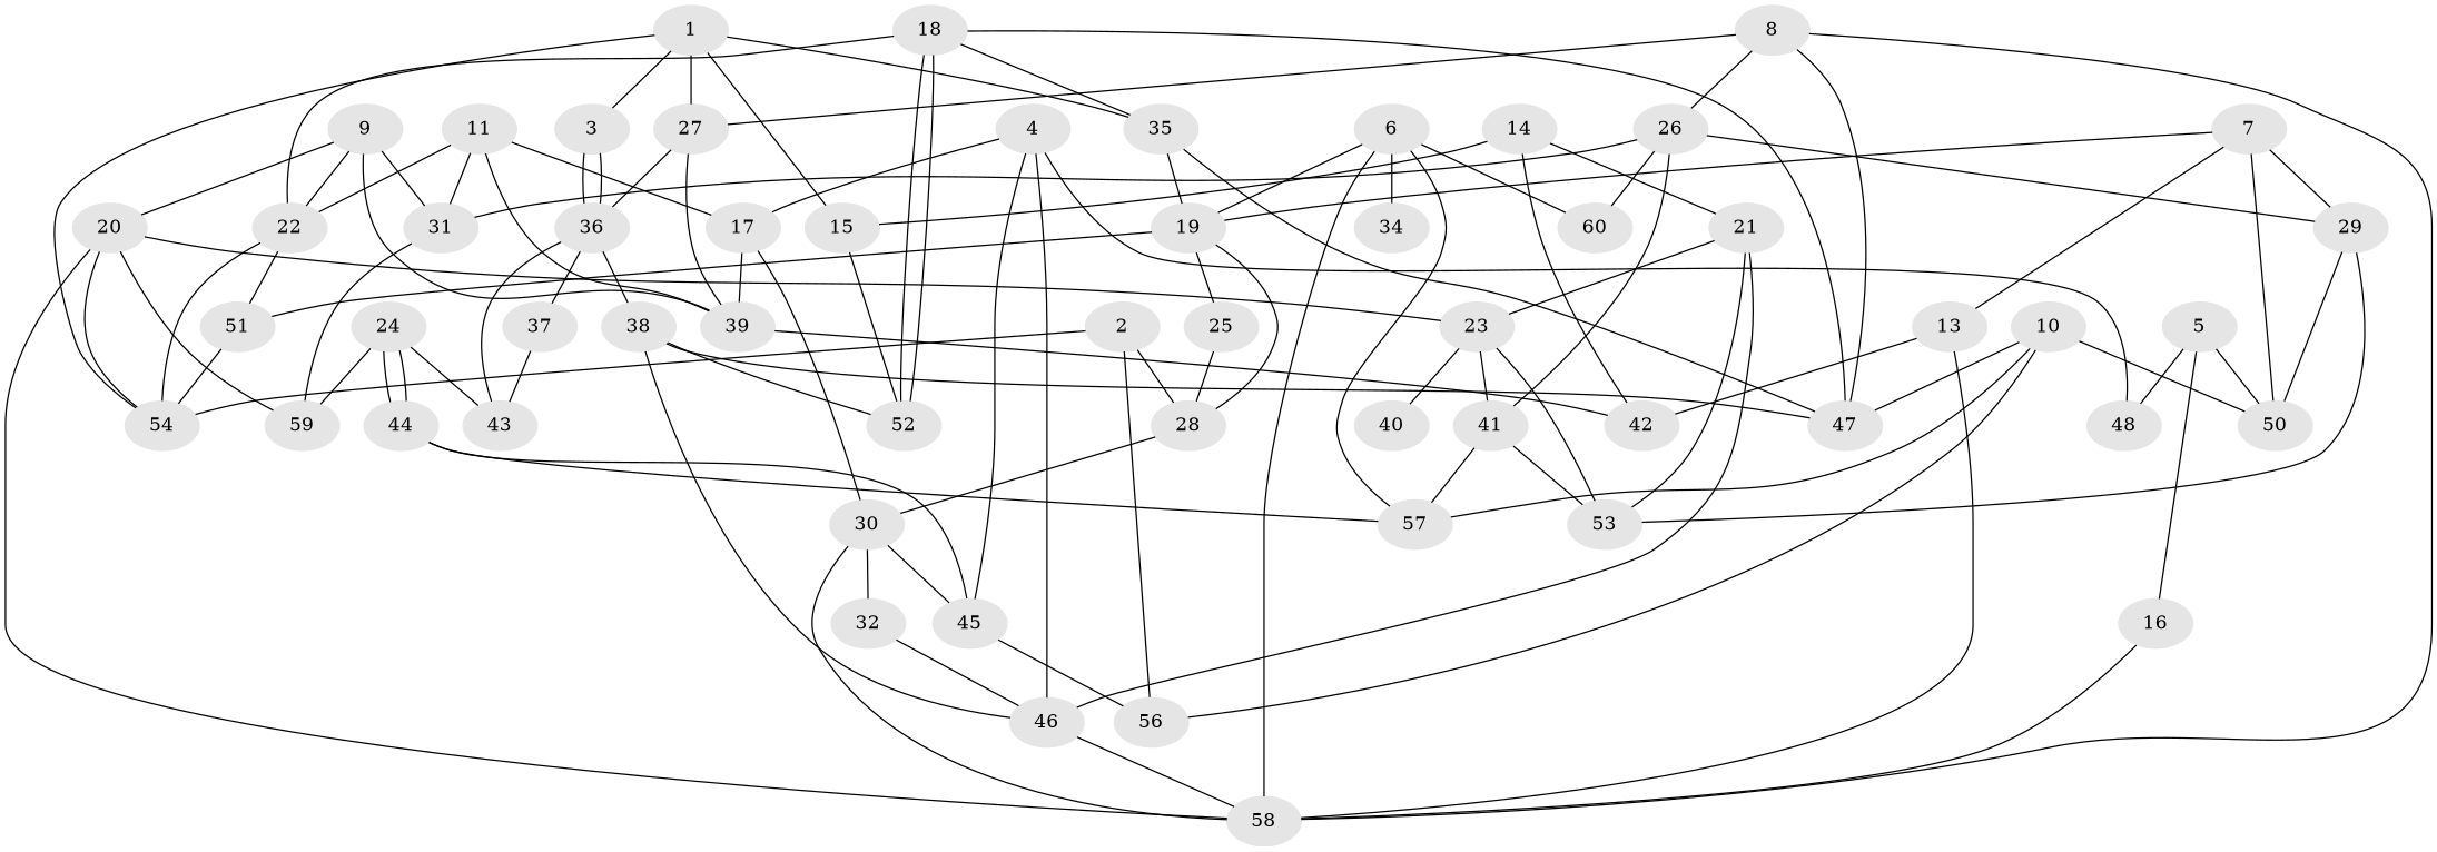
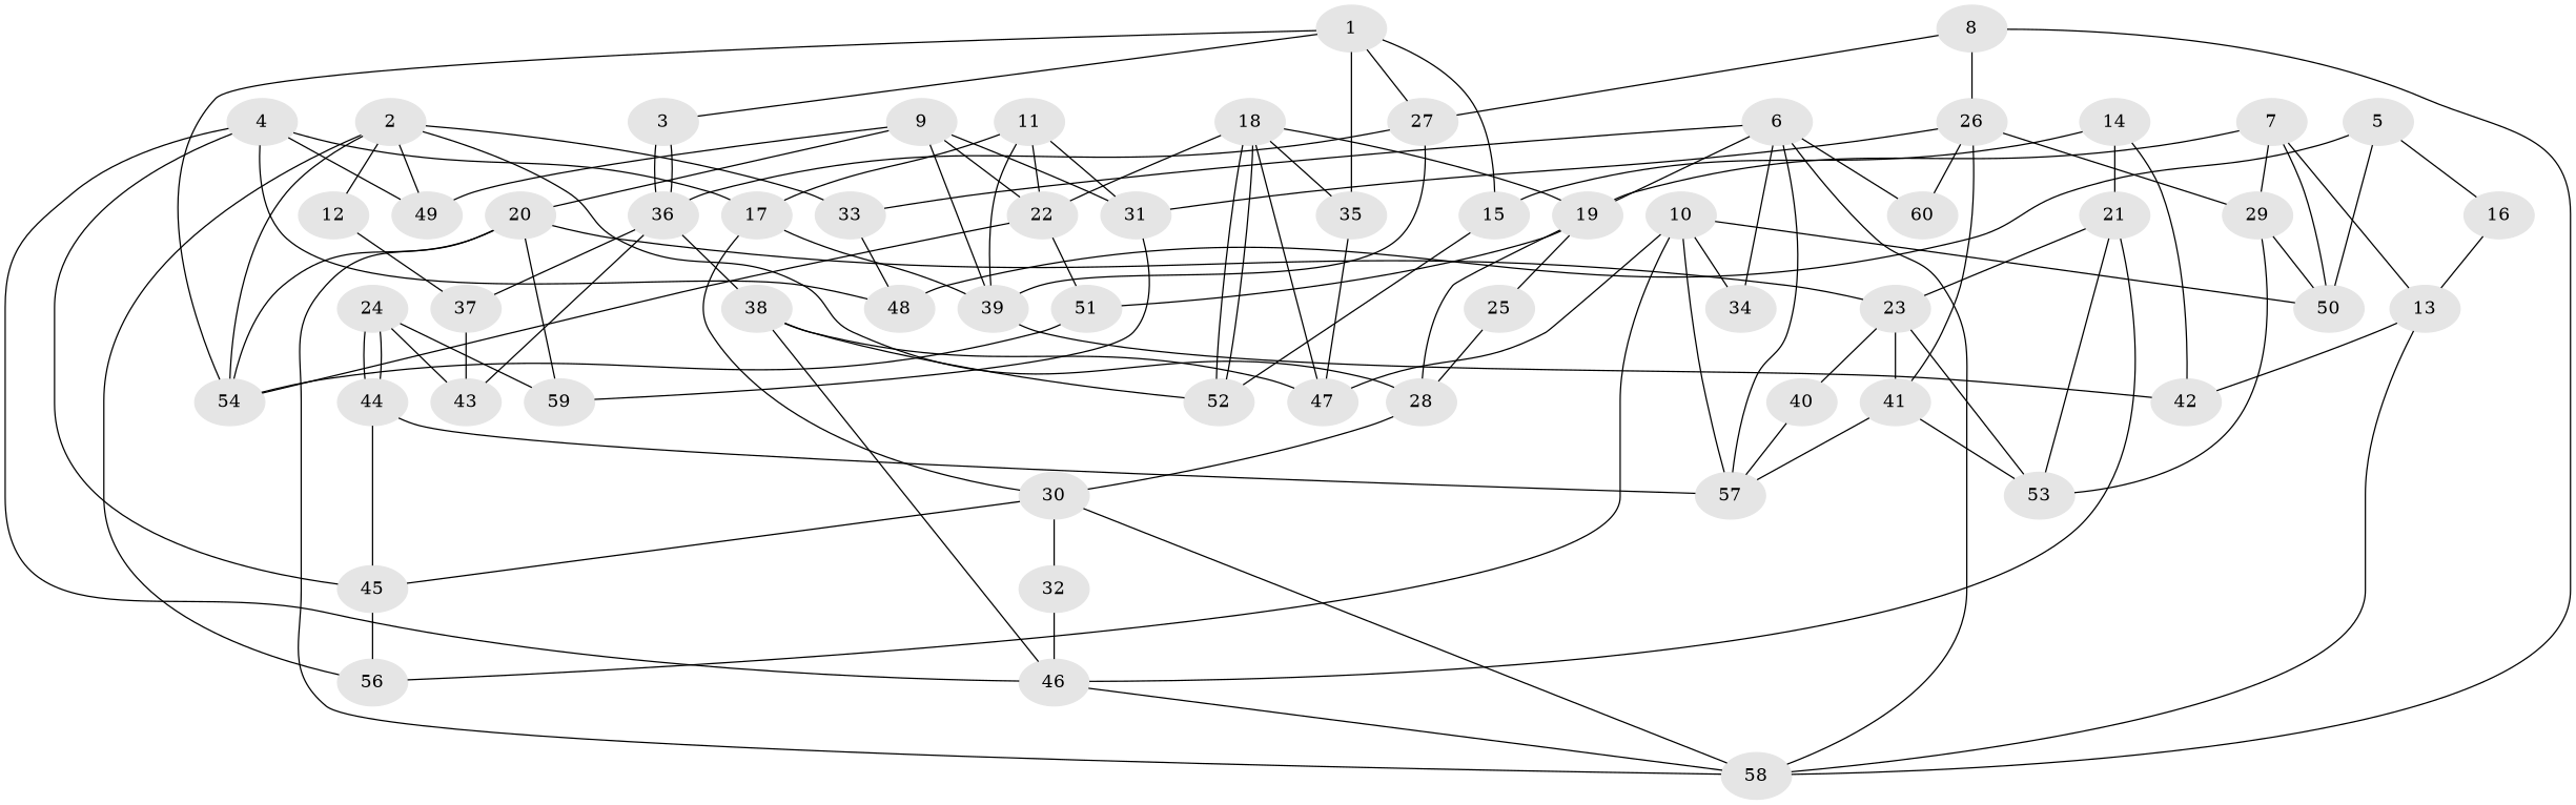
  graph {
    node [color=gray90 style=filled]
    1
    3
    15
    27
    35
    54
    36
    52
    39
    47
    2
+   12
    28
+   33
+   49
    56
    37
    30
    48
    43
    38
    4
    17
    45
    46
    58
    5
    16
    50
    6
    19
    34
    57
    60
    25
    51
    7
    13
    29
    42
    53
    8
    26
    31
    41
    9
    20
    22
    23
    59
    10
    11
    14
    21
    32
    18
    40
    24
    44
    1 -- 3
    1 -- 15
    1 -- 27
    1 -- 35
    1 -- 54
    3 -- 36
    3 -- 36
    15 -- 52
    27 -- 36
    27 -- 39
    35 -- 47
    36 -- 37
    36 -- 43
    36 -- 38
    39 -- 42
    2 -- 54
+   2 -- 12
    2 -- 28
+   2 -- 33
+   2 -- 49
    2 -- 56
+   12 -- 37
    28 -- 30
+   33 -- 48
    37 -- 43
    30 -- 45
    30 -- 58
    30 -- 32
    38 -- 52
    38 -- 47
    38 -- 46
+   4 -- 49
    4 -- 48
    4 -- 17
    4 -- 45
    4 -- 46
    17 -- 39
    17 -- 30
    45 -- 56
    46 -- 58
    5 -- 48
    5 -- 16
    5 -- 50
-   16 -- 58
+   16 -- 13
+   6 -- 33
    6 -- 58
    6 -- 19
    6 -- 34
    6 -- 57
    6 -- 60
    19 -- 28
    19 -- 25
    19 -- 51
    25 -- 28
    51 -- 54
    7 -- 50
    7 -- 19
    7 -- 13
    7 -- 29
    13 -- 58
    13 -- 42
    29 -- 50
    29 -- 53
    8 -- 27
-   8 -- 47
    8 -- 58
    8 -- 26
    26 -- 60
    26 -- 29
    26 -- 31
    26 -- 41
    31 -- 59
    41 -- 57
    41 -- 53
    9 -- 39
+   9 -- 49
    9 -- 31
    9 -- 20
    9 -- 22
    20 -- 54
    20 -- 58
    20 -- 23
    20 -- 59
    22 -- 54
    22 -- 51
    23 -- 53
    23 -- 41
    23 -- 40
    10 -- 47
    10 -- 56
    10 -- 50
+   10 -- 34
    10 -- 57
    11 -- 39
    11 -- 17
    11 -- 31
    11 -- 22
    14 -- 15
    14 -- 42
    14 -- 21
    21 -- 46
    21 -- 53
    21 -- 23
    32 -- 46
    18 -- 35
    18 -- 52
    18 -- 52
    18 -- 47
-   35 -- 19
+   18 -- 19
    18 -- 22
+   40 -- 57
    24 -- 43
    24 -- 59
    24 -- 44
    24 -- 44
    44 -- 45
    44 -- 57
  }
